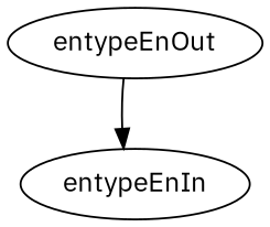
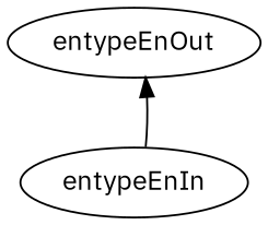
  strict digraph {
    fontname="IBM Plex Sans"
    node [fontname="IBM Plex Sans"]
    entypeEnOut [complexity=0 importance=0.0352940278895 rank=0.0]
    entypeEnIn [complexity=2 importance=0.0588235294118 rank=0.0294117647059]
-   entypeEnOut -> entypeEnIn [fontname="IBM Plex Sans"]
+   entypeEnIn -> entypeEnOut [fontname="IBM Plex Sans"]
  }
